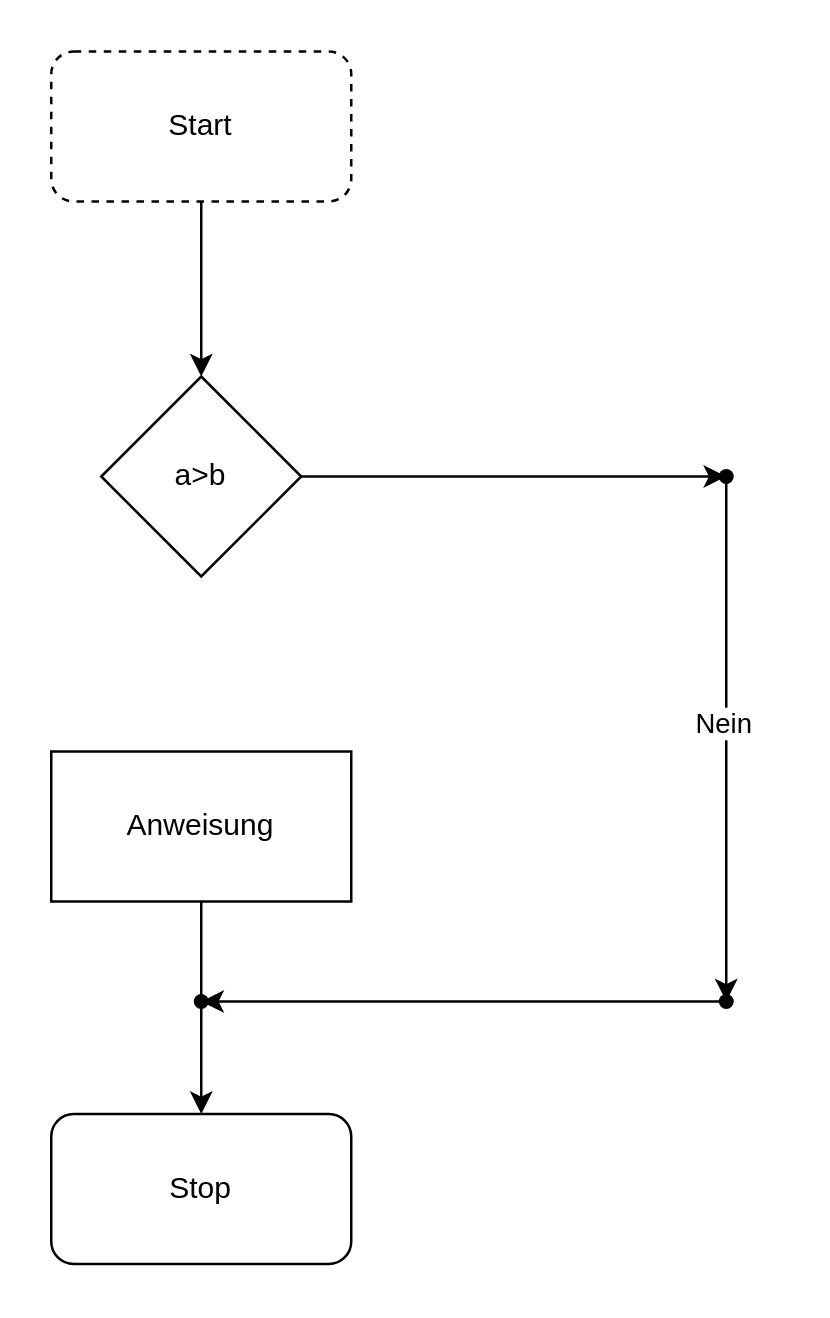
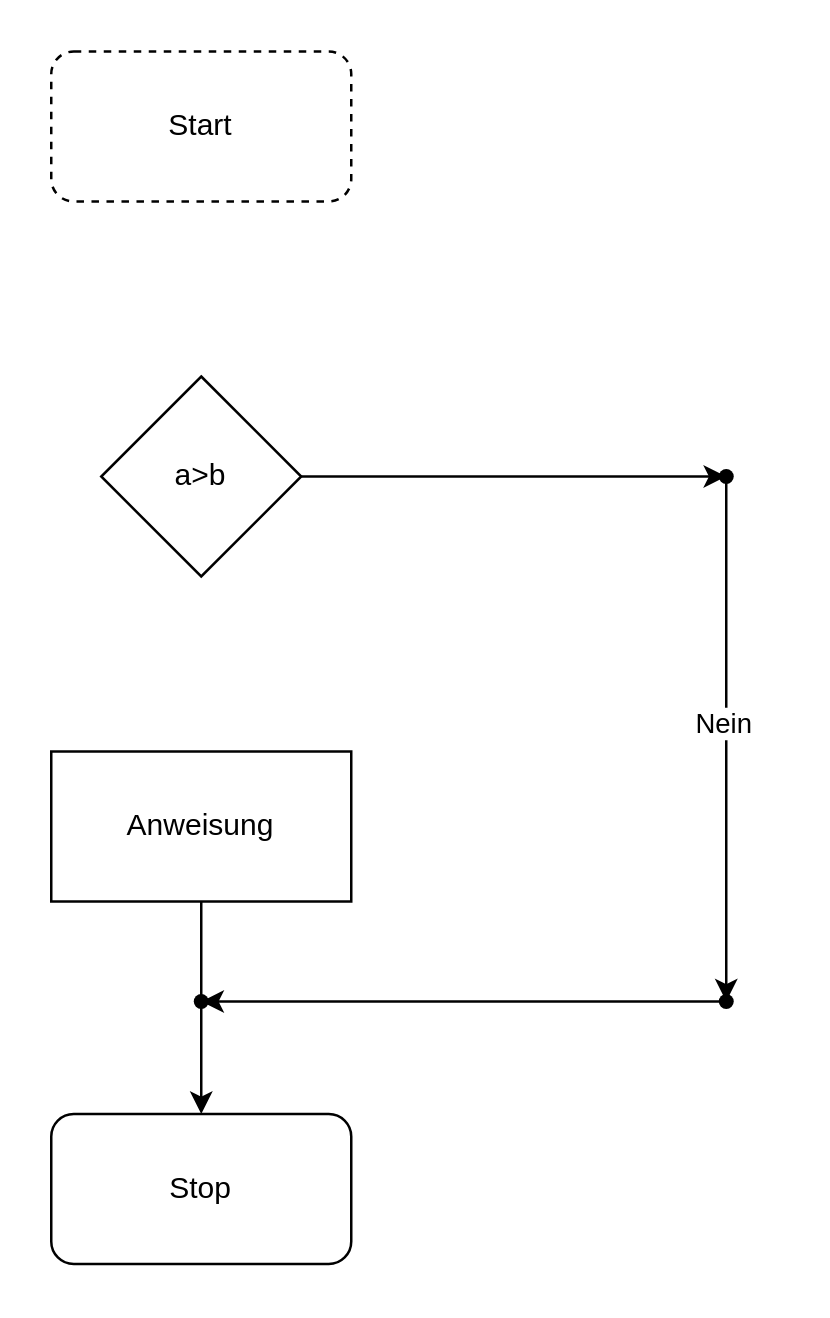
  <mxCell id="0" />
  <mxCell id="1" parent="0" />
- <mxCell id="2" style="edgeStyle=none;html=1;exitX=0.5;exitY=1;exitDx=0;exitDy=0;entryX=0.5;entryY=0;entryDx=0;entryDy=0;" edge="1" parent="1" source="3" target="6"><mxGeometry relative="1" as="geometry" /></mxCell>
  <mxCell id="3" value="Start" style="rounded=1;whiteSpace=wrap;html=1;dashed=1;" vertex="1" parent="1"><mxGeometry x="20" y="20" width="120" height="60" as="geometry" /></mxCell>
  <mxCell id="4" value="Stop" style="rounded=1;whiteSpace=wrap;html=1;" vertex="1" parent="1"><mxGeometry x="20" y="445" width="120" height="60" as="geometry" /></mxCell>
  <mxCell id="5" value="" style="edgeStyle=none;html=1;entryX=0.45;entryY=0.55;entryDx=0;entryDy=0;entryPerimeter=0;" edge="1" parent="1" source="6" target="11"><mxGeometry relative="1" as="geometry" /></mxCell>
  <mxCell id="6" value="a&amp;gt;b" style="rhombus;whiteSpace=wrap;html=1;" vertex="1" parent="1"><mxGeometry x="40" y="150" width="80" height="80" as="geometry" /></mxCell>
  <mxCell id="7" style="edgeStyle=none;html=1;exitDx=0;exitDy=0;startArrow=none;" edge="1" parent="1" source="14" target="4"><mxGeometry relative="1" as="geometry" /></mxCell>
  <mxCell id="8" value="Anweisung" style="rounded=0;whiteSpace=wrap;html=1;" vertex="1" parent="1"><mxGeometry x="20" y="300" width="120" height="60" as="geometry" /></mxCell>
  <mxCell id="9" value="" style="edgeStyle=none;html=1;" edge="1" parent="1" source="11" target="13"><mxGeometry relative="1" as="geometry"><Array as="points"><mxPoint x="290" y="290" /></Array></mxGeometry></mxCell>
  <mxCell id="10" value="Nein" style="edgeLabel;html=1;align=center;verticalAlign=middle;resizable=0;points=[];" vertex="1" connectable="0" parent="9"><mxGeometry x="-0.067" y="-2" relative="1" as="geometry"><mxPoint as="offset" /></mxGeometry></mxCell>
  <mxCell id="11" value="" style="shape=waypoint;sketch=0;size=6;pointerEvents=1;points=[];fillColor=default;resizable=0;rotatable=0;perimeter=centerPerimeter;snapToPoint=1;" vertex="1" parent="1"><mxGeometry x="270" y="170" width="40" height="40" as="geometry" /></mxCell>
  <mxCell id="12" value="" style="edgeStyle=none;html=1;" edge="1" parent="1" source="13" target="14"><mxGeometry relative="1" as="geometry" /></mxCell>
  <mxCell id="13" value="" style="shape=waypoint;sketch=0;size=6;pointerEvents=1;points=[];fillColor=default;resizable=0;rotatable=0;perimeter=centerPerimeter;snapToPoint=1;" vertex="1" parent="1"><mxGeometry x="270" y="380" width="40" height="40" as="geometry" /></mxCell>
  <mxCell id="14" value="" style="shape=waypoint;sketch=0;size=6;pointerEvents=1;points=[];fillColor=default;resizable=0;rotatable=0;perimeter=centerPerimeter;snapToPoint=1;" vertex="1" parent="1"><mxGeometry x="60" y="380" width="40" height="40" as="geometry" /></mxCell>
  <mxCell id="15" value="" style="edgeStyle=none;html=1;exitX=0.5;exitY=1;exitDx=0;exitDy=0;endArrow=none;" edge="1" parent="1" source="8" target="14"><mxGeometry relative="1" as="geometry"><mxPoint x="80" y="360" as="sourcePoint" /><mxPoint x="80" y="445" as="targetPoint" /></mxGeometry></mxCell>
